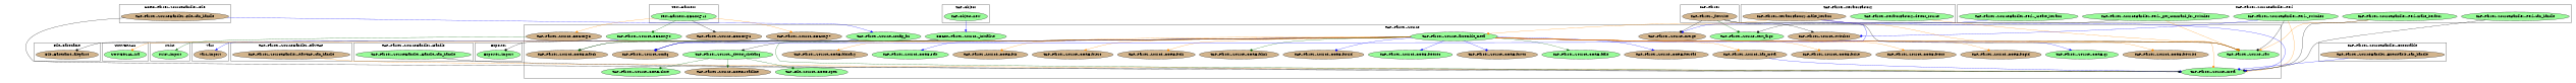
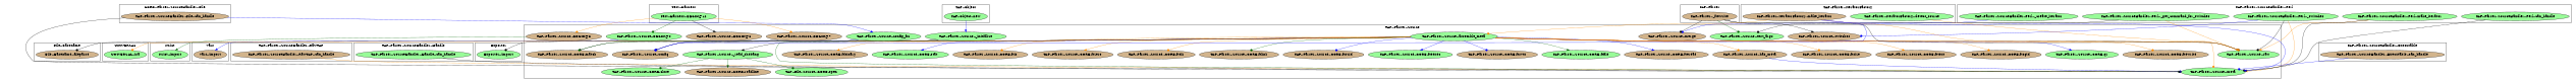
  digraph {
    node [fillcolor=tan style=filled]
    edge [arrowhead=dot color=darkorange]
    "TAP::Parser::SourceHandler::Perl::_create_iterator" [fillcolor=palegreen]
    "TAP::Parser::SourceHandler::Perl::_switches" [fillcolor=palegreen]
    "TAP::Parser::SourceHandler::Perl::make_iterator" [fillcolor=palegreen]
    "TAP::Parser::SourceHandler::Perl::can_handle" [fillcolor=palegreen]
    "TAP::Parser::SourceHandler::Perl::_get_command_for_switches" [fillcolor=palegreen]
    "vars::import"
    "strict::import" [fillcolor=palegreen]
    "TAP::Object::new" [fillcolor=palegreen]
    "TAP::Parser::SourceHandler::Executable::can_handle"
    "Test::Harness::BEGIN@12" [fillcolor=palegreen]
    "Exporter::import" [fillcolor=palegreen]
    "TAP::Parser::SourceHandler::RawTAP::can_handle"
    "File::Basename::fileparse"
    "TAP::Parser::SourceHandler::Handle::can_handle" [fillcolor=palegreen]
    "TAP::Parser::Source::CORE:ftfile" [fillcolor=palegreen]
    "TAP::Parser::Source::CORE:ftsvtx"
    "TAP::Parser::Source::CORE:match"
    "TAP::Parser::Source::raw" [fillcolor=palegreen]
    "TAP::Parser::Source::CORE:fteread"
    "TAP::Parser::Source::CORE:ftsize"
    "TAP::Parser::Source::CORE:fttext"
    "TAP::Parser::Source::CORE:ftsgid"
-   "TAP::Parser::Source::_initialize" [fillcolor=palegreen label="BEGIN::Parser::Source::_initialize"]
+   "TAP::Parser::Source::_initialize" [fillcolor=palegreen]
    "TAP::Parser::Source::BEGIN@4" [fillcolor=palegreen]
    "TAP::Parser::Source::CORE:qr" [fillcolor=palegreen]
    "TAP::Parser::Source::switches"
    "TAP::Parser::Source::test_args" [fillcolor=palegreen]
    "TAP::Parser::Source::assemble_meta" [fillcolor=palegreen]
    "TAP::Parser::Source::meta" [fillcolor=palegreen]
    "TAP::Parser::Source::CORE:readline"
    "TAP::Parser::Source::CORE:ftewrite"
    "TAP::Parser::Source::has_meta"
    "TAP::Parser::Source::config"
    "TAP::Parser::Source::BEGIN@6"
    "TAP::Parser::Source::CORE:ftbinary"
    n36 [fillcolor=palegreen label="TAP::File::Source::CORE:open"]
    "TAP::Parser::Source::CORE:stat" [fillcolor=palegreen]
    "TAP::Parser::Source::CORE:ftis"
    "TAP::Parser::Source::BEGIN@7"
    "TAP::Parser::Source::CORE:close" [fillcolor=palegreen]
    "TAP::Parser::Source::CORE:ftzero"
-   "TAP::Parser::Source::_read_shebang" [fillcolor=palegreen label="TAP::Parser::Source::_detect_shebang"]
+   "TAP::Parser::Source::_read_shebang" [fillcolor=palegreen]
    "TAP::Parser::Source::CORE:ftdir"
    "TAP::Parser::Source::CORE:ftlink"
    "TAP::Parser::Source::CORE:ftsuid"
    "TAP::Parser::Source::BEGIN@3"
    "TAP::Parser::Source::config_for" [fillcolor=palegreen]
    "TAP::Parser::Source::CORE:fteexec" [fillcolor=palegreen]
    "TAP::Parser::Source::merge"
    "UNIVERSAL::isa" [fillcolor=palegreen]
    n51 [label="TAP::Parser::_ftewrite"]
    "TAP::Parser::IteratorFactory::make_iterator"
    "TAP::Parser::IteratorFactory::detect_source" [fillcolor=palegreen]
    "TAP::Parser::SourceHandler::File::can_handle"
    subgraph cluster_1 {
      label="TAP::Parser::SourceHandler::Perl"
      "TAP::Parser::SourceHandler::Perl::_create_iterator"
      "TAP::Parser::SourceHandler::Perl::_switches"
      "TAP::Parser::SourceHandler::Perl::make_iterator"
      "TAP::Parser::SourceHandler::Perl::can_handle"
      "TAP::Parser::SourceHandler::Perl::_get_command_for_switches"
    }
    subgraph cluster_2 {
      label=vars
      "vars::import"
    }
    subgraph cluster_3 {
      label="strict"
      "strict::import"
    }
    subgraph cluster_4 {
      label="TAP::Object"
      "TAP::Object::new"
    }
    subgraph cluster_5 {
      label="TAP::Parser::SourceHandler::Executable"
      "TAP::Parser::SourceHandler::Executable::can_handle"
    }
    subgraph cluster_6 {
      label="Test::Harness"
      "Test::Harness::BEGIN@12"
    }
    subgraph cluster_7 {
      label=Exporter
      "Exporter::import"
    }
    subgraph cluster_8 {
      label="TAP::Parser::SourceHandler::RawTAP"
      "TAP::Parser::SourceHandler::RawTAP::can_handle"
    }
    subgraph cluster_9 {
      label="File::Basename"
      "File::Basename::fileparse"
    }
    subgraph cluster_10 {
      label="TAP::Parser::SourceHandler::Handle"
      "TAP::Parser::SourceHandler::Handle::can_handle"
    }
    subgraph cluster_11 {
      label="TAP::Parser::Source"
      "TAP::Parser::Source::CORE:ftfile"
      "TAP::Parser::Source::CORE:ftsvtx"
      "TAP::Parser::Source::CORE:match"
      "TAP::Parser::Source::raw"
      "TAP::Parser::Source::CORE:fteread"
      "TAP::Parser::Source::CORE:ftsize"
      "TAP::Parser::Source::CORE:fttext"
      "TAP::Parser::Source::CORE:ftsgid"
      "TAP::Parser::Source::_initialize"
      "TAP::Parser::Source::BEGIN@4"
      "TAP::Parser::Source::CORE:qr"
      "TAP::Parser::Source::switches"
      "TAP::Parser::Source::test_args"
      "TAP::Parser::Source::assemble_meta"
      "TAP::Parser::Source::meta"
      "TAP::Parser::Source::CORE:readline"
      "TAP::Parser::Source::CORE:ftewrite"
      "TAP::Parser::Source::has_meta"
      "TAP::Parser::Source::config"
      "TAP::Parser::Source::BEGIN@6"
      "TAP::Parser::Source::CORE:ftbinary"
      n36
      "TAP::Parser::Source::CORE:stat"
      "TAP::Parser::Source::CORE:ftis"
      "TAP::Parser::Source::BEGIN@7"
      "TAP::Parser::Source::CORE:close"
      "TAP::Parser::Source::CORE:ftzero"
      "TAP::Parser::Source::_read_shebang"
      "TAP::Parser::Source::CORE:ftdir"
      "TAP::Parser::Source::CORE:ftlink"
      "TAP::Parser::Source::CORE:ftsuid"
      "TAP::Parser::Source::BEGIN@3"
      "TAP::Parser::Source::config_for"
      "TAP::Parser::Source::CORE:fteexec"
      "TAP::Parser::Source::merge"
    }
    subgraph cluster_12 {
      label=UNIVERSAL
      "UNIVERSAL::isa"
    }
    subgraph cluster_13 {
      label="TAP::Parser"
      n51
    }
    subgraph cluster_14 {
      label="TAP::Parser::IteratorFactory"
      "TAP::Parser::IteratorFactory::make_iterator"
      "TAP::Parser::IteratorFactory::detect_source"
    }
    subgraph cluster_15 {
      label="CORE::Parser::SourceHandler::File"
      "TAP::Parser::SourceHandler::File::can_handle"
    }
    "TAP::Parser::SourceHandler::Perl::_create_iterator" -> "TAP::Parser::Source::merge" [color=blue]
    "TAP::Parser::SourceHandler::Perl::_switches" -> "TAP::Parser::Source::raw" [color=black]
    "TAP::Parser::SourceHandler::Perl::_switches" -> "TAP::Parser::Source::switches" [color=blue]
    "TAP::Parser::SourceHandler::Perl::_switches" -> "TAP::Parser::Source::meta" [arrowhead=normal]
    "TAP::Parser::SourceHandler::Perl::make_iterator" -> "TAP::Parser::Source::raw" [arrowhead=normal]
    "TAP::Parser::SourceHandler::Perl::make_iterator" -> "TAP::Parser::Source::meta" [arrowhead=normal color=black]
    "TAP::Parser::SourceHandler::Perl::can_handle" -> "TAP::Parser::Source::meta" [color=black]
    "TAP::Parser::SourceHandler::Perl::_get_command_for_switches" -> "TAP::Parser::Source::raw" [arrowhead=normal]
    "TAP::Parser::SourceHandler::Perl::_get_command_for_switches" -> "TAP::Parser::Source::test_args" [color=black]
    "TAP::Object::new" -> "TAP::Parser::Source::_initialize" [arrowhead=normal color=blue]
    "TAP::Parser::SourceHandler::Executable::can_handle" -> "TAP::Parser::Source::meta" [color=blue]
    "Test::Harness::BEGIN@12" -> "TAP::Parser::Source::BEGIN@4" [color=darkgreen]
    "Test::Harness::BEGIN@12" -> "TAP::Parser::Source::BEGIN@6" [arrowhead=normal color=black]
    "Test::Harness::BEGIN@12" -> "TAP::Parser::Source::BEGIN@7" [arrowhead=normal]
    "Test::Harness::BEGIN@12" -> "TAP::Parser::Source::BEGIN@3" [arrowhead=normal]
    "TAP::Parser::SourceHandler::RawTAP::can_handle" -> "TAP::Parser::Source::meta"
    "TAP::Parser::SourceHandler::Handle::can_handle" -> "TAP::Parser::Source::meta" [color=black]
    "TAP::Parser::Source::_initialize" -> "TAP::Parser::Source::meta" [arrowhead=normal color=darkgreen]
    "TAP::Parser::Source::_initialize" -> "TAP::Parser::Source::config" [arrowhead=normal color=black]
    "TAP::Parser::Source::BEGIN@4" -> "vars::import" [arrowhead=normal color=blue]
    "TAP::Parser::Source::assemble_meta" -> "File::Basename::fileparse" [color=black]
    "TAP::Parser::Source::assemble_meta" -> "TAP::Parser::Source::CORE:ftfile" [arrowhead=normal color=darkgreen]
    "TAP::Parser::Source::assemble_meta" -> "TAP::Parser::Source::CORE:ftsvtx" [color=blue]
    "TAP::Parser::Source::assemble_meta" -> "TAP::Parser::Source::CORE:match" [arrowhead=normal color=black]
    "TAP::Parser::Source::assemble_meta" -> "TAP::Parser::Source::raw" [arrowhead=normal color=black]
    "TAP::Parser::Source::assemble_meta" -> "TAP::Parser::Source::CORE:fteread" [arrowhead=normal color=blue]
    "TAP::Parser::Source::assemble_meta" -> "TAP::Parser::Source::CORE:ftsize"
    "TAP::Parser::Source::assemble_meta" -> "TAP::Parser::Source::CORE:fttext" [arrowhead=normal]
    "TAP::Parser::Source::assemble_meta" -> "TAP::Parser::Source::CORE:ftsgid"
    "TAP::Parser::Source::assemble_meta" -> "TAP::Parser::Source::CORE:qr" [arrowhead=normal color=blue]
    "TAP::Parser::Source::assemble_meta" -> "TAP::Parser::Source::meta"
    "TAP::Parser::Source::assemble_meta" -> "TAP::Parser::Source::CORE:ftewrite"
    "TAP::Parser::Source::assemble_meta" -> "TAP::Parser::Source::has_meta"
    "TAP::Parser::Source::assemble_meta" -> "TAP::Parser::Source::CORE:ftbinary" [arrowhead=normal]
    "TAP::Parser::Source::assemble_meta" -> "TAP::Parser::Source::CORE:stat" [arrowhead=normal color=blue]
    "TAP::Parser::Source::assemble_meta" -> "TAP::Parser::Source::CORE:ftis"
    "TAP::Parser::Source::assemble_meta" -> "TAP::Parser::Source::CORE:ftzero" [arrowhead=normal]
    "TAP::Parser::Source::assemble_meta" -> "TAP::Parser::Source::_read_shebang" [arrowhead=normal color=black]
    "TAP::Parser::Source::assemble_meta" -> "TAP::Parser::Source::CORE:ftdir"
    "TAP::Parser::Source::assemble_meta" -> "TAP::Parser::Source::CORE:ftlink" [color=darkgreen]
    "TAP::Parser::Source::assemble_meta" -> "TAP::Parser::Source::CORE:ftsuid" [color=blue]
    "TAP::Parser::Source::assemble_meta" -> "TAP::Parser::Source::CORE:fteexec" [arrowhead=normal color=blue]
    "TAP::Parser::Source::assemble_meta" -> "UNIVERSAL::isa"
    "TAP::Parser::Source::has_meta" -> "TAP::Parser::Source::meta" [color=blue]
    "TAP::Parser::Source::BEGIN@7" -> "Exporter::import" [color=black]
    "TAP::Parser::Source::_read_shebang" -> "TAP::Parser::Source::CORE:readline" [arrowhead=normal color=darkgreen]
    "TAP::Parser::Source::_read_shebang" -> n36 [color=darkgreen]
    "TAP::Parser::Source::_read_shebang" -> "TAP::Parser::Source::CORE:close" [color=darkgreen]
    "TAP::Parser::Source::BEGIN@3" -> "strict::import" [arrowhead=normal color=darkgreen]
    "TAP::Parser::Source::config_for" -> "TAP::Parser::Source::CORE:match" [color=darkgreen]
    "TAP::Parser::Source::config_for" -> "TAP::Parser::Source::config" [color=blue]
    n51 -> "TAP::Parser::Source::raw" [color=black]
    n51 -> "TAP::Parser::Source::switches" [arrowhead=normal color=black]
    n51 -> "TAP::Parser::Source::test_args" [color=darkgreen]
    n51 -> "TAP::Parser::Source::merge" [color=black]
    "TAP::Parser::IteratorFactory::make_iterator" -> "TAP::Parser::Source::raw"
    "TAP::Parser::IteratorFactory::make_iterator" -> "TAP::Parser::Source::assemble_meta"
    "TAP::Parser::IteratorFactory::make_iterator" -> "TAP::Parser::Source::meta" [arrowhead=normal color=blue]
    "TAP::Parser::IteratorFactory::make_iterator" -> "TAP::Parser::Source::config" [color=blue]
    "TAP::Parser::IteratorFactory::detect_source" -> "TAP::Parser::Source::raw" [arrowhead=normal]
    "TAP::Parser::SourceHandler::File::can_handle" -> "TAP::Parser::Source::meta" [arrowhead=normal color=black]
    "TAP::Parser::SourceHandler::File::can_handle" -> "TAP::Parser::Source::config_for" [arrowhead=normal color=blue]
  }
